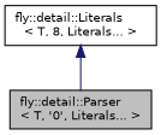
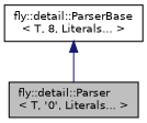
  digraph {
    node [color=black fontname=Helvetica fontsize=10 shape=record style=filled]
    n1 [fillcolor=grey75 fontcolor=black height=0.2 label="fly::detail::Parser\l\< T, '0', Literals... \>" width=0.4]
-   n2 [fillcolor=white height=0.2 label="fly::detail::Literals\l\< T, 8, Literals... \>" width=0.4]
+   n2 [fillcolor=white height=0.2 label="fly::detail::ParserBase\l\< T, 8, Literals... \>" width=0.4]
    n2 -> n1 [color=midnightblue dir=back fontname=Helvetica fontsize=10 labelfontname=Helvetica labelfontsize=10 style=solid]
  }
